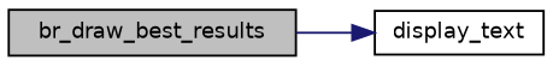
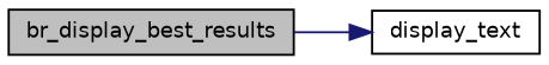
  digraph {
    rankdir=LR
    node [color=black fontname=Helvetica fontsize=10 shape=record style=filled]
-   n1 [fillcolor=grey75 fontcolor=black height=0.2 label=br_draw_best_results width=0.4]
+   n1 [fillcolor=grey75 fontcolor=black height=0.2 label=br_display_best_results width=0.4]
    n2 [fillcolor=white height=0.2 label=display_text width=0.4]
    n1 -> n2 [color=midnightblue fontname=Helvetica fontsize=10 labelfontname=Helvetica labelfontsize=10 style=solid]
  }
